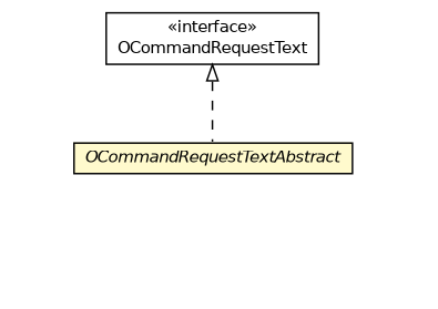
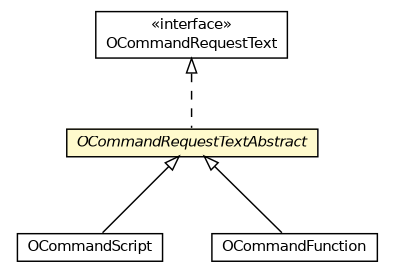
  digraph {
    fontname="DejaVu Sans"
    nodesep=0.25
    ranksep=0.5
    node [fontcolor=black fontname="DejaVu Sans" fontsize=10.0 shape=plaintext]
    edge [arrowtail=empty dir=back fontname="DejaVu Sans" fontsize=10 headport=p labelfontname=Helvetica labelfontsize=10 tailport=p]
    n1 [label=<<table title="com.orientechnologies.orient.core.command.OCommandRequestTextAbstract" border="0" cellborder="1" cellspacing="0" cellpadding="2" port="p" bgcolor="lemonChiffon" href="./OCommandRequestTextAbstract.html"> 		<tr><td><table border="0" cellspacing="0" cellpadding="1"> <tr><td align="center" balign="center"><font face="Helvetica-Oblique"> OCommandRequestTextAbstract </font></td></tr> 		</table></td></tr> 		</table>>]
+   n2 [label=<<table title="com.orientechnologies.orient.core.command.script.OCommandScript" border="0" cellborder="1" cellspacing="0" cellpadding="2" port="p" href="./script/OCommandScript.html"> 		<tr><td><table border="0" cellspacing="0" cellpadding="1"> <tr><td align="center" balign="center"> OCommandScript </td></tr> 		</table></td></tr> 		</table>>]
+   n3 [label=<<table title="com.orientechnologies.orient.core.command.script.OCommandFunction" border="0" cellborder="1" cellspacing="0" cellpadding="2" port="p" href="./script/OCommandFunction.html"> 		<tr><td><table border="0" cellspacing="0" cellpadding="1"> <tr><td align="center" balign="center"> OCommandFunction </td></tr> 		</table></td></tr> 		</table>>]
    n4 [label=<<table title="com.orientechnologies.orient.core.command.OCommandRequestText" border="0" cellborder="1" cellspacing="0" cellpadding="2" port="p" href="./OCommandRequestText.html"> 		<tr><td><table border="0" cellspacing="0" cellpadding="1"> <tr><td align="center" balign="center"> &#171;interface&#187; </td></tr> <tr><td align="center" balign="center"> OCommandRequestText </td></tr> 		</table></td></tr> 		</table>>]
+   n1 -> n2
+   n1 -> n3
    n4 -> n1 [style=dashed]
  }
